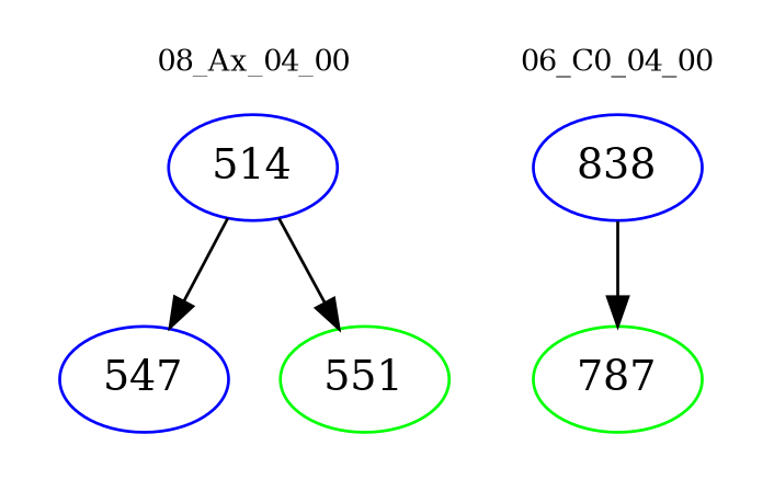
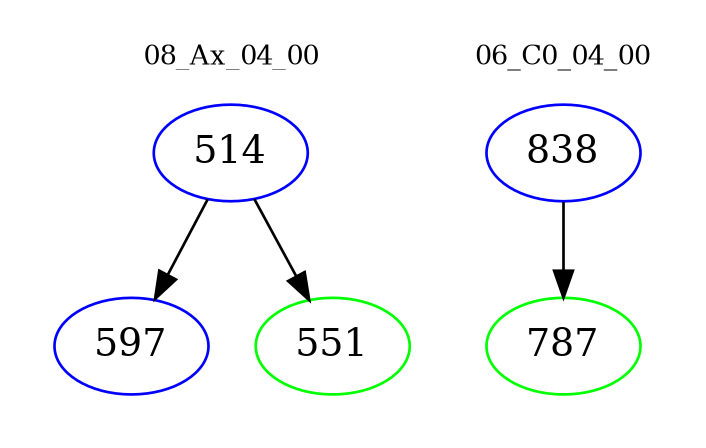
  digraph {
    node [color=blue]
    edge [color=black]
    n1 [label=514]
-   n2 [label=547]
+   n2 [label=597]
    n3 [color=green label=551]
    n4 [label=838]
    n5 [color=green label=787]
    subgraph cluster_1 {
      color=white
      fontsize=10
      label="08_Ax_04_00"
      n1
      n2
      n3
    }
    subgraph cluster_2 {
      color=white
      fontsize=10
      label="06_C0_04_00"
      n4
      n5
    }
    n1 -> n2
    n1 -> n3
    n4 -> n5
  }
